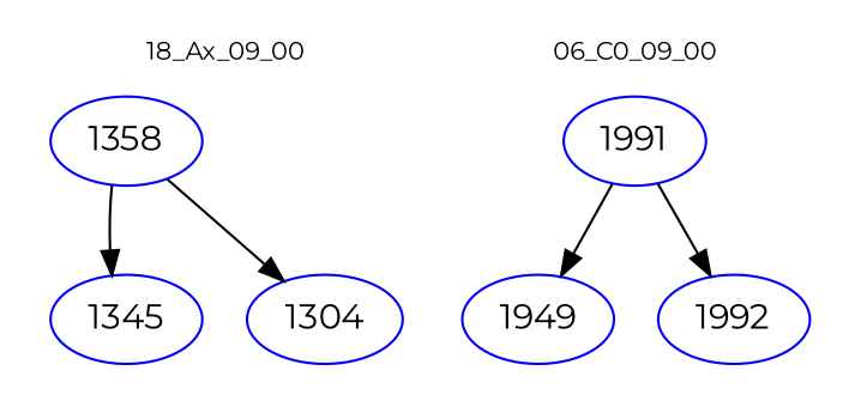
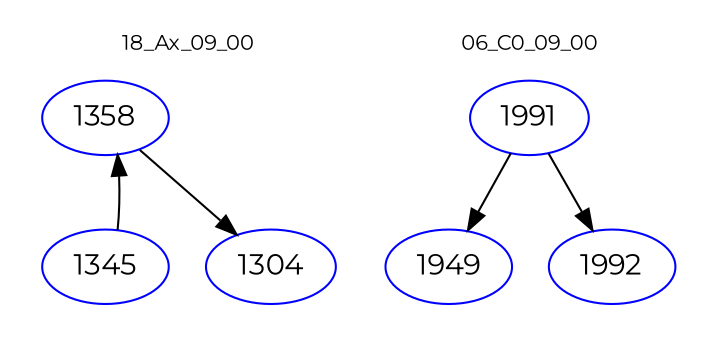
  digraph {
    fontname=Montserrat
    node [color=blue fontname=Montserrat]
    edge [color=black fontname=Montserrat]
    n1 [label=1358]
    n2 [label=1345]
    n3 [label=1304]
    n4 [label=1991]
    n5 [label=1949]
    n6 [label=1992]
    subgraph cluster_1 {
      color=white
      fontsize=10
      label="18_Ax_09_00"
      n1
      n2
      n3
    }
    subgraph cluster_2 {
      color=white
      fontsize=10
      label="06_C0_09_00"
      n4
      n5
      n6
    }
-   n1 -> n2
+   n2 -> n1
    n1 -> n3
    n4 -> n5
    n4 -> n6
  }
